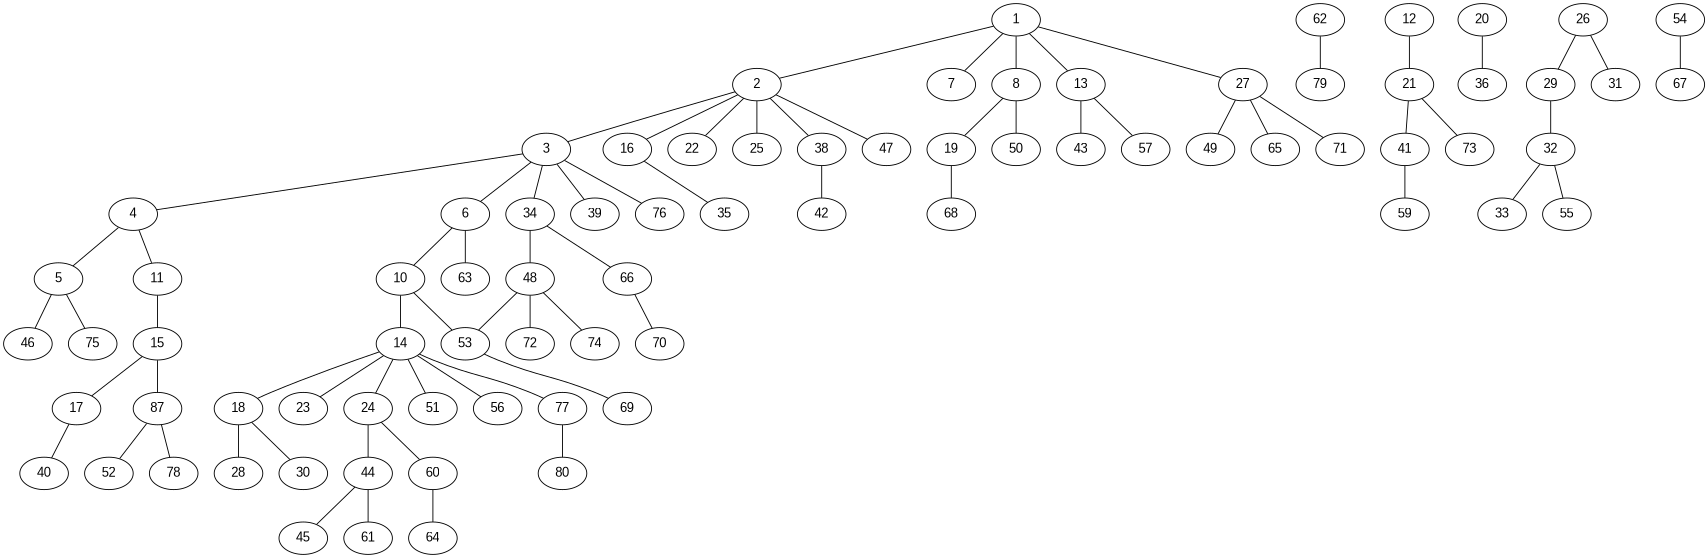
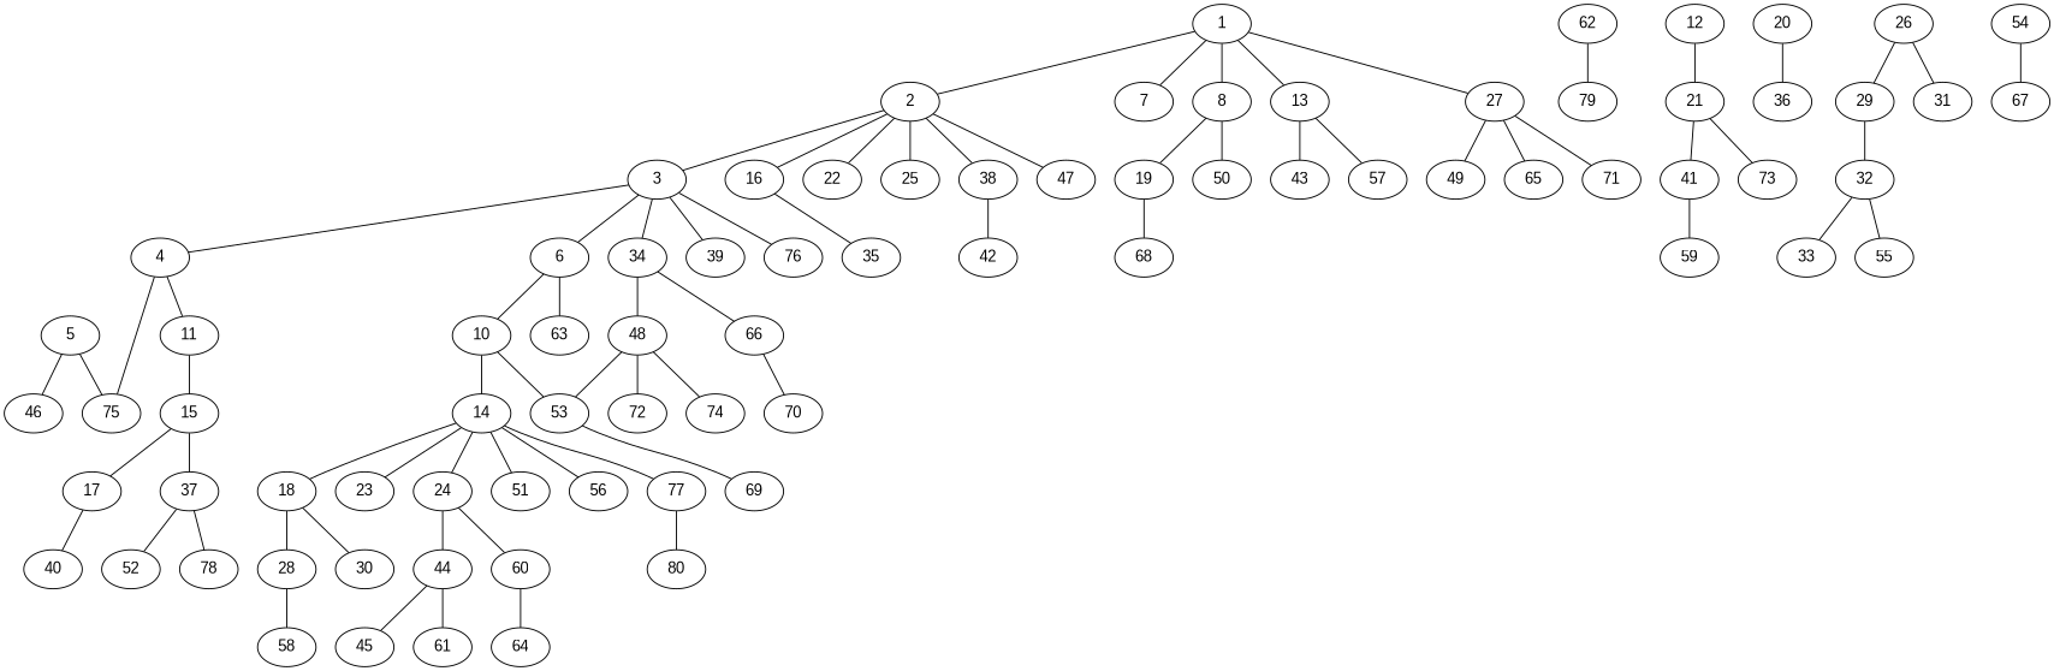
  graph {
    fontname="Liberation Sans"
    node [fontname="Liberation Sans"]
    edge [fontname="Liberation Sans"]
    1
    2
    7
    8
    13
    27
    3
    16
    22
    25
    38
    47
    19
    50
    43
    57
    49
    65
    71
    4
    6
    34
    39
    76
    35
    42
    68
    5
    11
    10
    63
    48
    66
    62
    79
    12
    21
    20
    36
    46
    75
    15
    14
    53
    72
    74
    70
    17
-   37 [label=87]
+   37
    18
    23
    24
    51
    56
    77
    26
    29
    31
    41
    73
    28
    30
    44
    60
    80
    32
    40
    52
    78
    59
    54
    67
+   58
    45
    61
    64
    33
    55
    69
    1 -- 2
    1 -- 7
    1 -- 8
    1 -- 13
    1 -- 27
    2 -- 3
    2 -- 16
    2 -- 22
    2 -- 25
    2 -- 38
    2 -- 47
    8 -- 19
    8 -- 50
    13 -- 43
    13 -- 57
    27 -- 49
    27 -- 65
    27 -- 71
    3 -- 4
    3 -- 6
    3 -- 34
    3 -- 39
    3 -- 76
    16 -- 35
    38 -- 42
    19 -- 68
-   4 -- 5
+   4 -- 75
    4 -- 11
    6 -- 10
    6 -- 63
    34 -- 48
    34 -- 66
    5 -- 46
    5 -- 75
    11 -- 15
    10 -- 14
    10 -- 53
    48 -- 53
    48 -- 72
    48 -- 74
    66 -- 70
    62 -- 79
    12 -- 21
    21 -- 41
    21 -- 73
    20 -- 36
    15 -- 17
    15 -- 37
    14 -- 18
    14 -- 23
    14 -- 24
    14 -- 51
    14 -- 56
    14 -- 77
    53 -- 69
    17 -- 40
    37 -- 52
    37 -- 78
    18 -- 28
    18 -- 30
    24 -- 44
    24 -- 60
    77 -- 80
    26 -- 29
    26 -- 31
    29 -- 32
    41 -- 59
+   28 -- 58
    44 -- 45
    44 -- 61
    60 -- 64
    32 -- 33
    32 -- 55
    54 -- 67
  }
